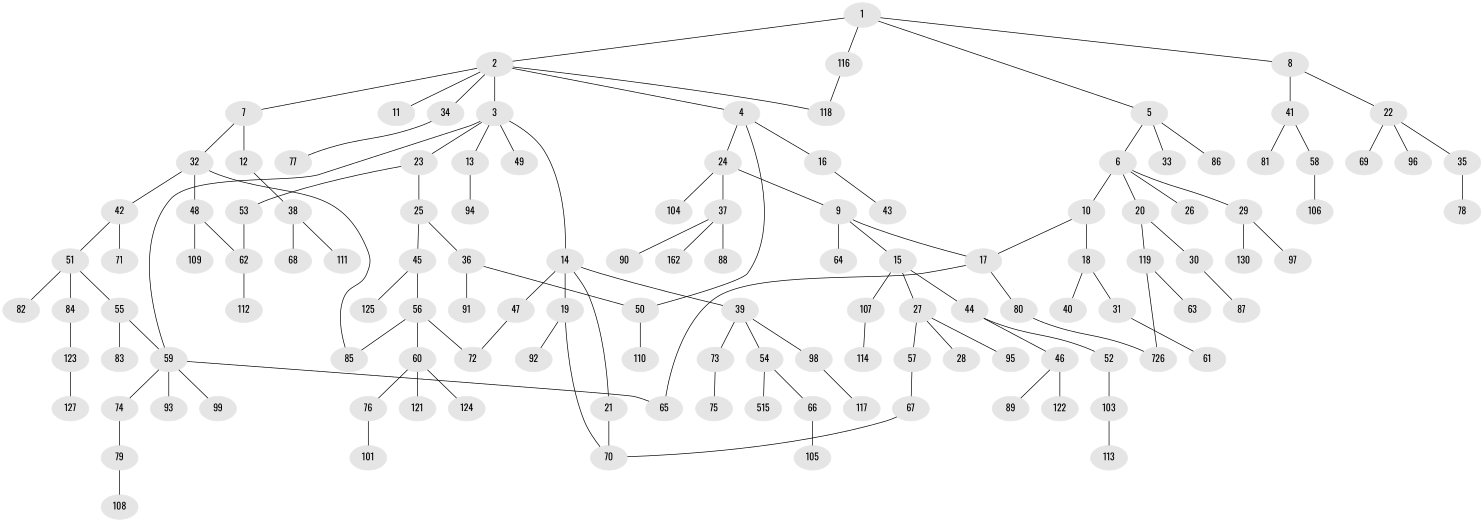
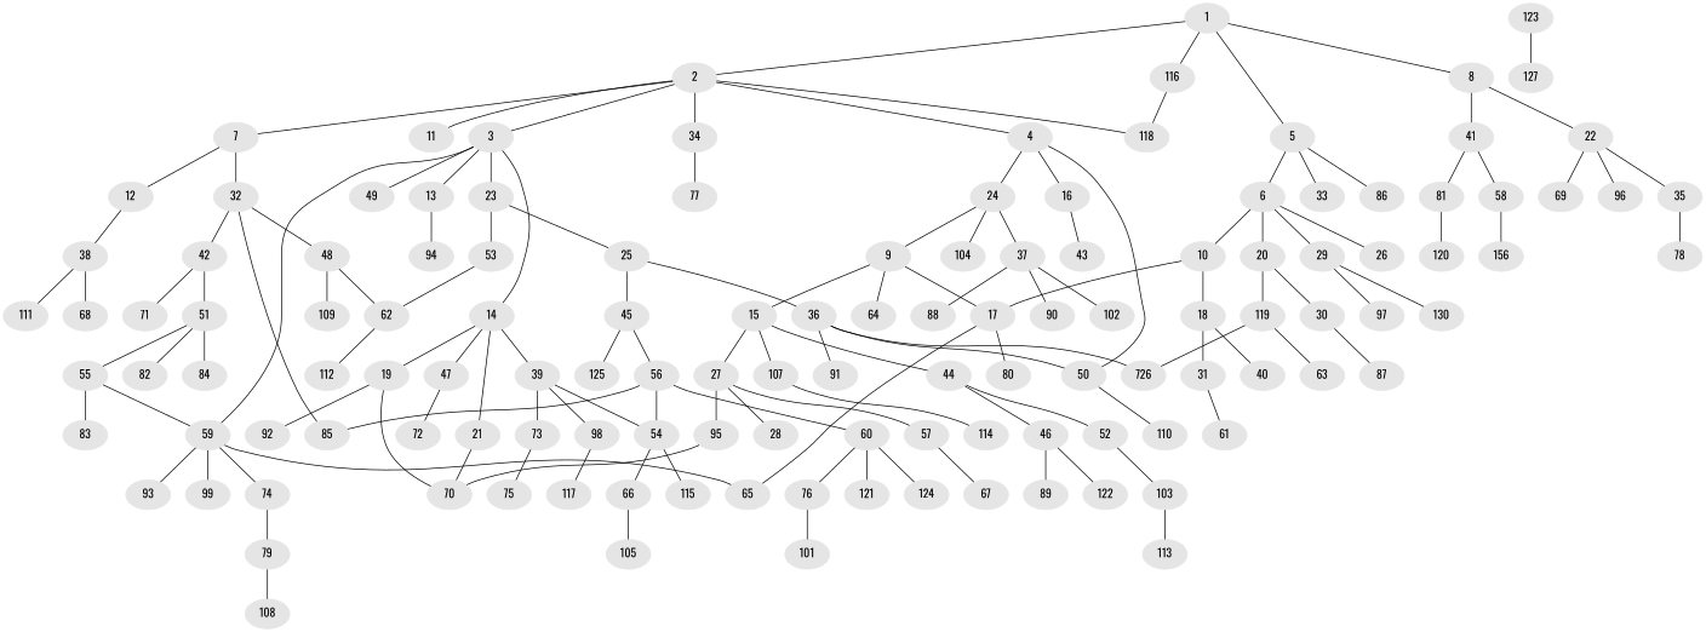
  graph {
    fontname=Oswald
    node [color=gray90 fontname=Oswald style=filled]
    edge [fontname=Oswald]
    1
    2
    5
    8
    116
    3
    4
    7
    11
    34
    118
    6
    33
    86
    22
    41
    13
    14
    23
    49
    59
    16
    24
    50
    12
    32
    77
    94
    19
    21
    39
    47
    25
    53
    65
    74
    93
    99
    9
    15
    17
    64
    43
    37
    104
    110
    10
    20
    26
    29
    18
    30
    119
    97
    n55 [label=130]
    38
    48
    42
    85
    35
    69
    96
    58
    81
    27
    44
    107
    80
    31
    40
    68
    111
    62
    109
    70
    92
    54
    73
    98
    72
    28
    57
    95
    46
    52
    114
    61
    87
    n89 [label=726]
    63
    78
    36
    45
    88
    90
-   102 [label=162]
+   102
    91
    56
    125
    67
    51
    71
    66
-   115 [label=515]
+   115
    75
    117
-   106
+   106 [label=156]
+   120
    55
    82
    84
    89
    122
    103
    60
    112
    83
    123
    113
    105
    76
    121
    124
    79
    101
    108
    127
    1 -- 2
    1 -- 5
    1 -- 8
    1 -- 116
    2 -- 3
    2 -- 4
    2 -- 7
    2 -- 11
    2 -- 34
    2 -- 118
    5 -- 6
    5 -- 33
    5 -- 86
    8 -- 22
    8 -- 41
    116 -- 118
    3 -- 13
    3 -- 14
    3 -- 23
    3 -- 49
    3 -- 59
    4 -- 16
    4 -- 24
    4 -- 50
    7 -- 12
    7 -- 32
    34 -- 77
    6 -- 10
    6 -- 20
    6 -- 26
    6 -- 29
    22 -- 35
    22 -- 69
    22 -- 96
    41 -- 58
    41 -- 81
    13 -- 94
    14 -- 19
    14 -- 21
    14 -- 39
    14 -- 47
    23 -- 25
    23 -- 53
    59 -- 65
    59 -- 74
    59 -- 93
    59 -- 99
    16 -- 43
    24 -- 9
    24 -- 37
    24 -- 104
    50 -- 110
    12 -- 38
    32 -- 48
    32 -- 42
    32 -- 85
    19 -- 70
    19 -- 92
    21 -- 70
    39 -- 54
    39 -- 73
    39 -- 98
    47 -- 72
    25 -- 36
    25 -- 45
    53 -- 62
    74 -- 79
    9 -- 15
    9 -- 17
    9 -- 64
    15 -- 27
    15 -- 44
    15 -- 107
    17 -- 65
    17 -- 80
    37 -- 88
    37 -- 90
    37 -- 102
    10 -- 17
    10 -- 18
    20 -- 30
    20 -- 119
    29 -- 97
    29 -- n55
    18 -- 31
    18 -- 40
    30 -- 87
    119 -- n89
    119 -- 63
    38 -- 68
    38 -- 111
    48 -- 62
    48 -- 109
    42 -- 51
    42 -- 71
    35 -- 78
    58 -- 106
+   81 -- 120
    27 -- 28
    27 -- 57
    27 -- 95
    44 -- 46
    44 -- 52
    107 -- 114
    31 -- 61
    62 -- 112
    54 -- 66
    54 -- 115
    73 -- 75
    98 -- 117
    57 -- 67
    46 -- 89
    46 -- 122
    52 -- 103
    36 -- 50
-   80 -- n89
+   36 -- n89
    36 -- 91
    45 -- 56
    45 -- 125
    56 -- 85
-   56 -- 72
+   56 -- 54
    56 -- 60
-   67 -- 70
+   95 -- 70
    51 -- 55
    51 -- 82
    51 -- 84
    66 -- 105
    55 -- 59
    55 -- 83
-   84 -- 123
    103 -- 113
    60 -- 76
    60 -- 121
    60 -- 124
    123 -- 127
    76 -- 101
    79 -- 108
  }
